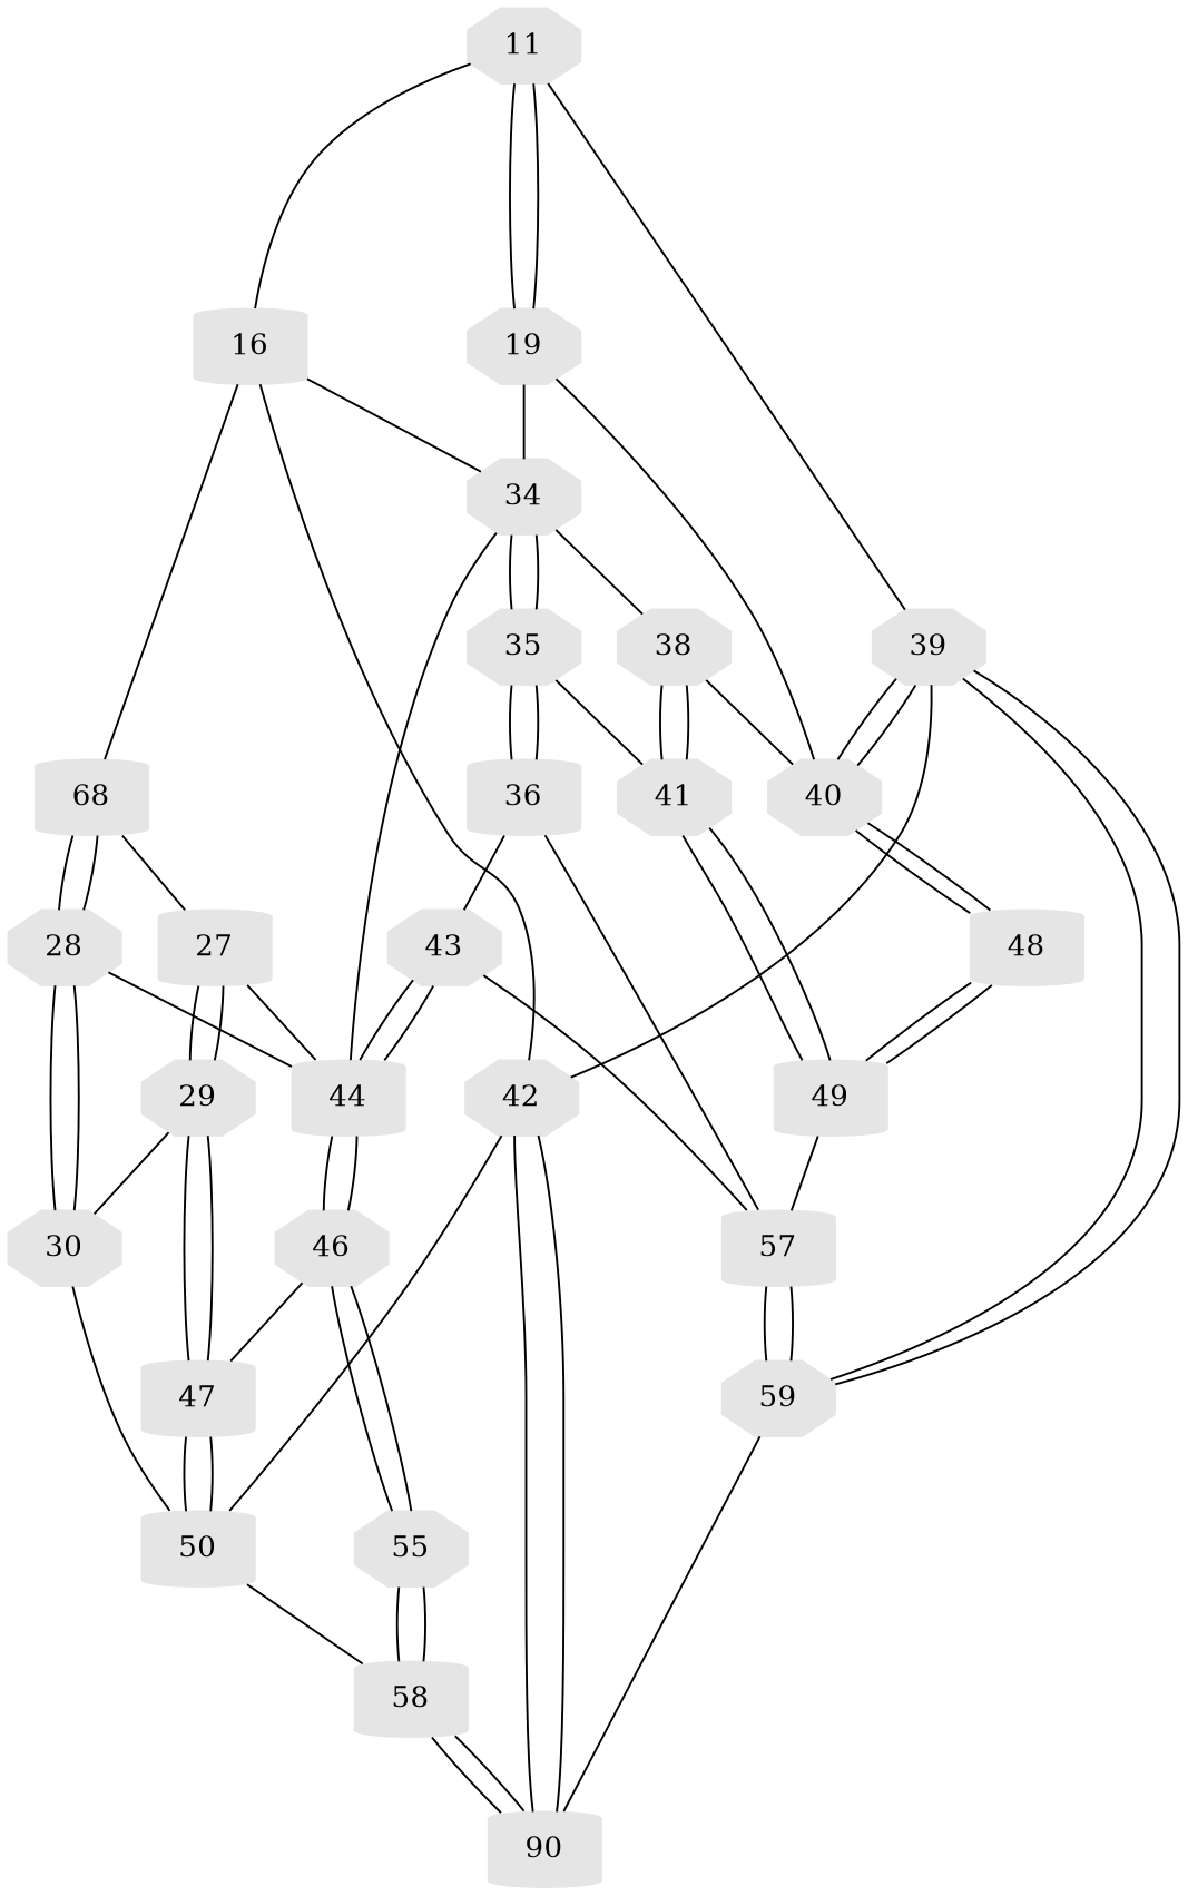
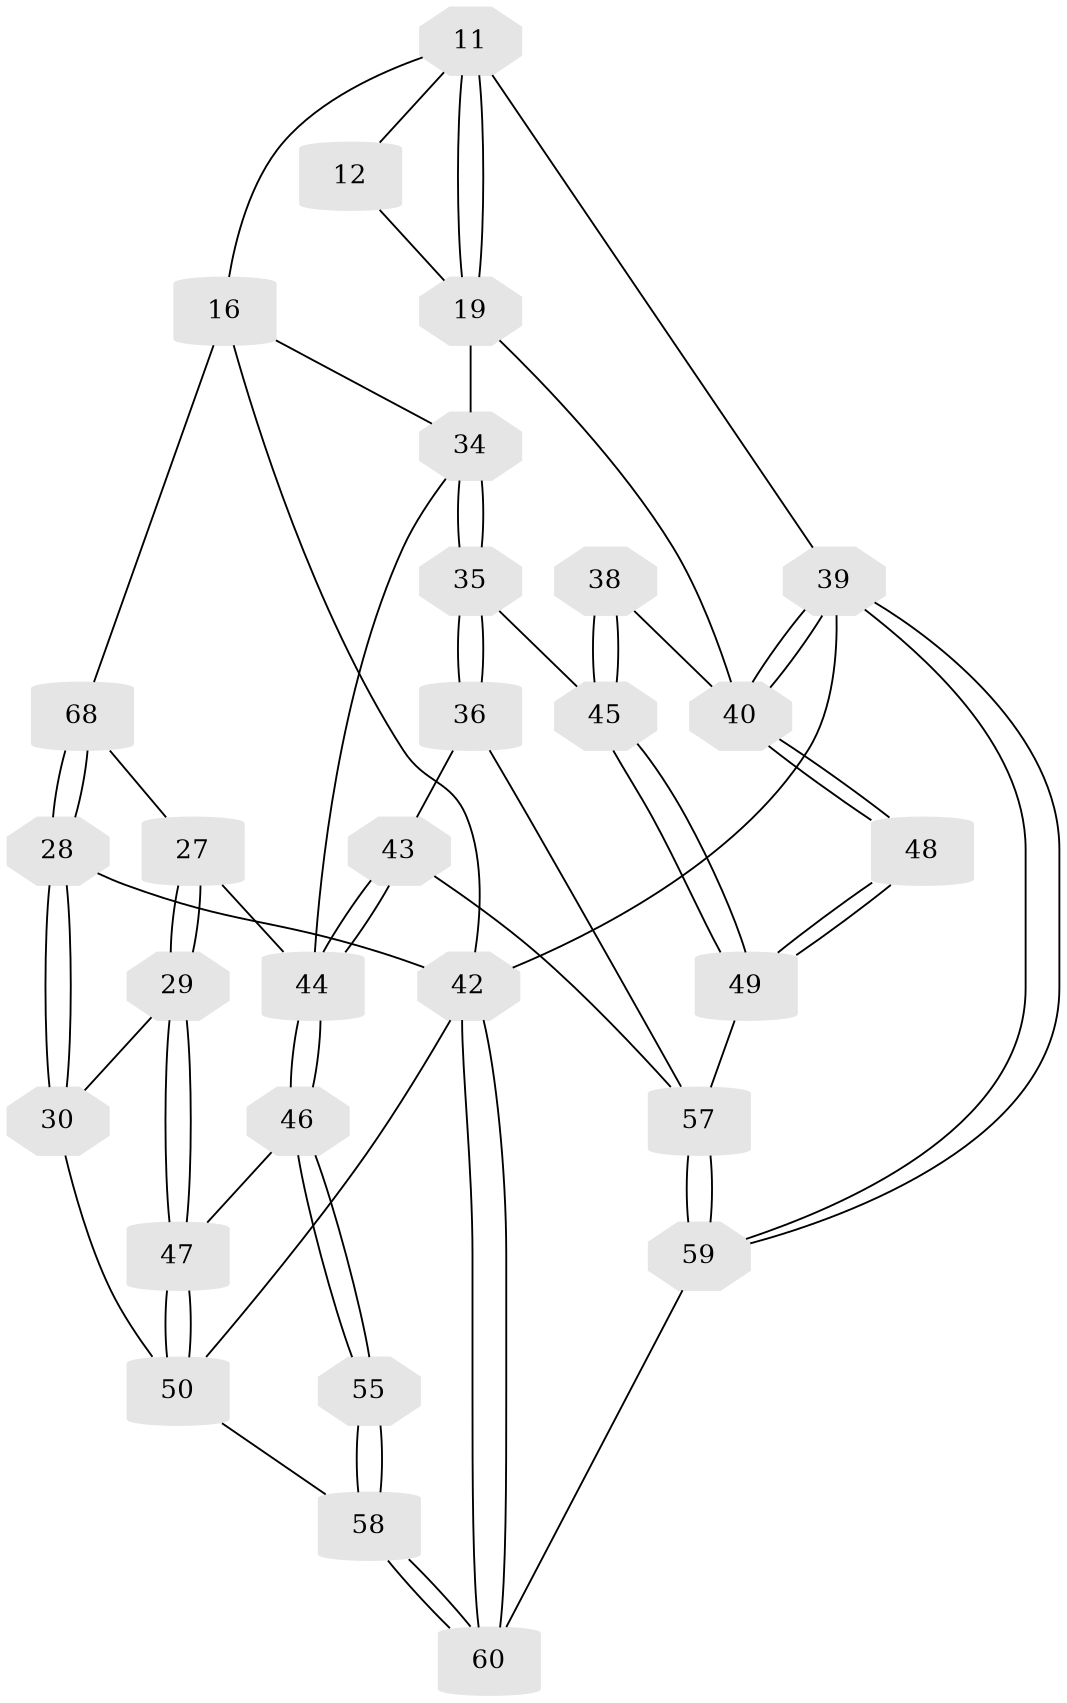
  graph {
    node [color=gray90 shape=octagon style=filled]
    11 [super="+6"]
+   12 [shape=cylinder]
    16 [shape=cylinder super="+8"]
    19 [super="+15"]
    39 [super="+3"]
    n6 [label=68 shape=cylinder super="+17+9"]
    34 [super="+24+21"]
    42 [super="+4"]
    40 [super="+33+13"]
    59
    27 [shape=cylinder]
    28 [super="+10"]
    44 [shape=cylinder super="+26+25+31"]
    35
    38 [super="+32"]
    50 [shape=cylinder super="+41"]
-   60 [shape=cylinder label=90]
+   60 [shape=cylinder]
    29
    30
    48 [shape=cylinder]
    47 [shape=cylinder]
    46
    58 [shape=cylinder]
    36 [shape=cylinder]
-   45 [label=41]
+   45
    43 [super="+37"]
    57 [shape=cylinder super="+54+53+52"]
    49 [shape=cylinder]
    55
+   11 -- 12
    11 -- 16
    11 -- 19
    11 -- 19
    11 -- 39
+   12 -- 19
    16 -- n6 [weight=2]
    16 -- 34
    16 -- 42
    19 -- 34 [weight=2]
    19 -- 40
    39 -- 42 [weight=2]
    39 -- 40 [weight=2]
    39 -- 40
    39 -- 59
    39 -- 59
    n6 -- 27
    n6 -- 28 [weight=2]
    n6 -- 28
    34 -- 44 [weight=2]
    34 -- 35
    34 -- 35
-   34 -- 38 [weight=2]
    42 -- 50
    42 -- 60
    42 -- 60
    40 -- 48
    40 -- 48
    59 -- 60
    27 -- 44
    27 -- 29
    27 -- 29
-   28 -- 44
+   28 -- 42
    28 -- 30
    28 -- 30
    44 -- 46
    44 -- 46
    35 -- 36
    35 -- 36
    35 -- 45
    38 -- 40
    38 -- 45
    38 -- 45
    50 -- 58
    29 -- 30
    29 -- 47
    29 -- 47
    30 -- 50
    48 -- 49
    48 -- 49
    47 -- 50
    47 -- 50
    46 -- 47
    46 -- 55
    46 -- 55
    58 -- 60
    58 -- 60
    36 -- 43
    36 -- 57
    45 -- 49
    45 -- 49
    43 -- 44 [weight=2]
    43 -- 44
    43 -- 57
    57 -- 59
    57 -- 59
    49 -- 57
    55 -- 58
    55 -- 58
  }
